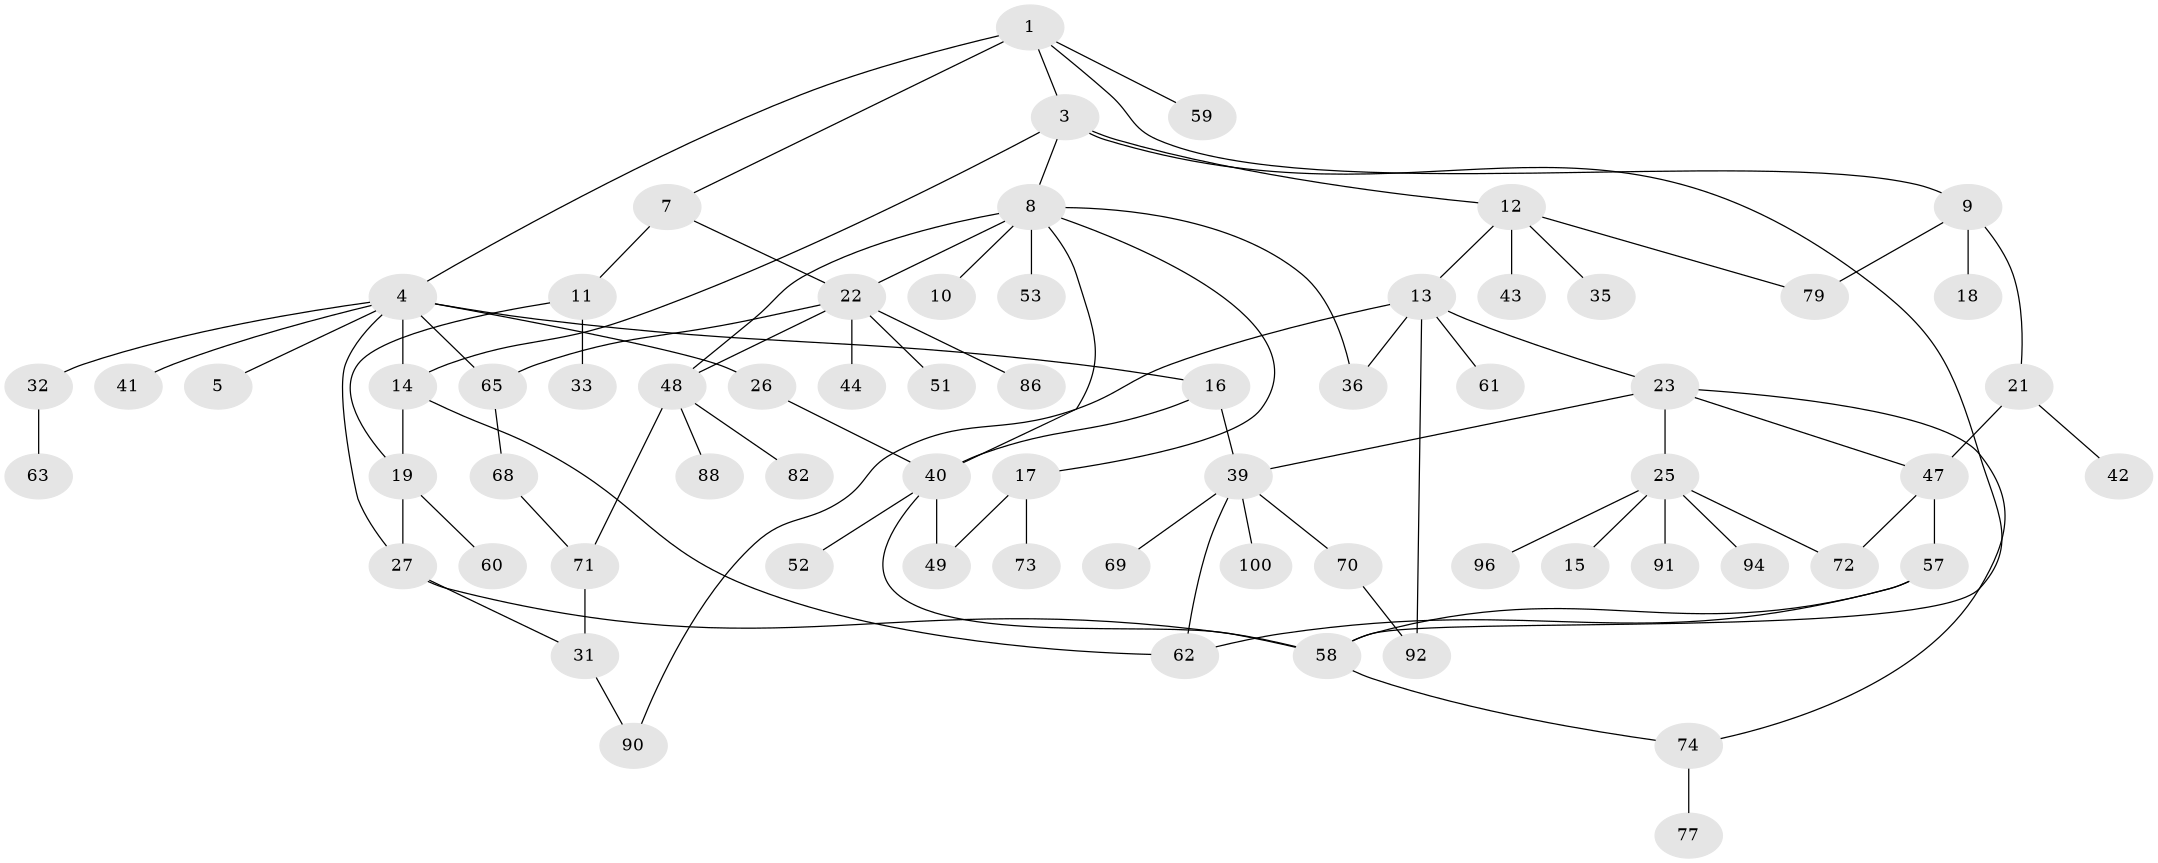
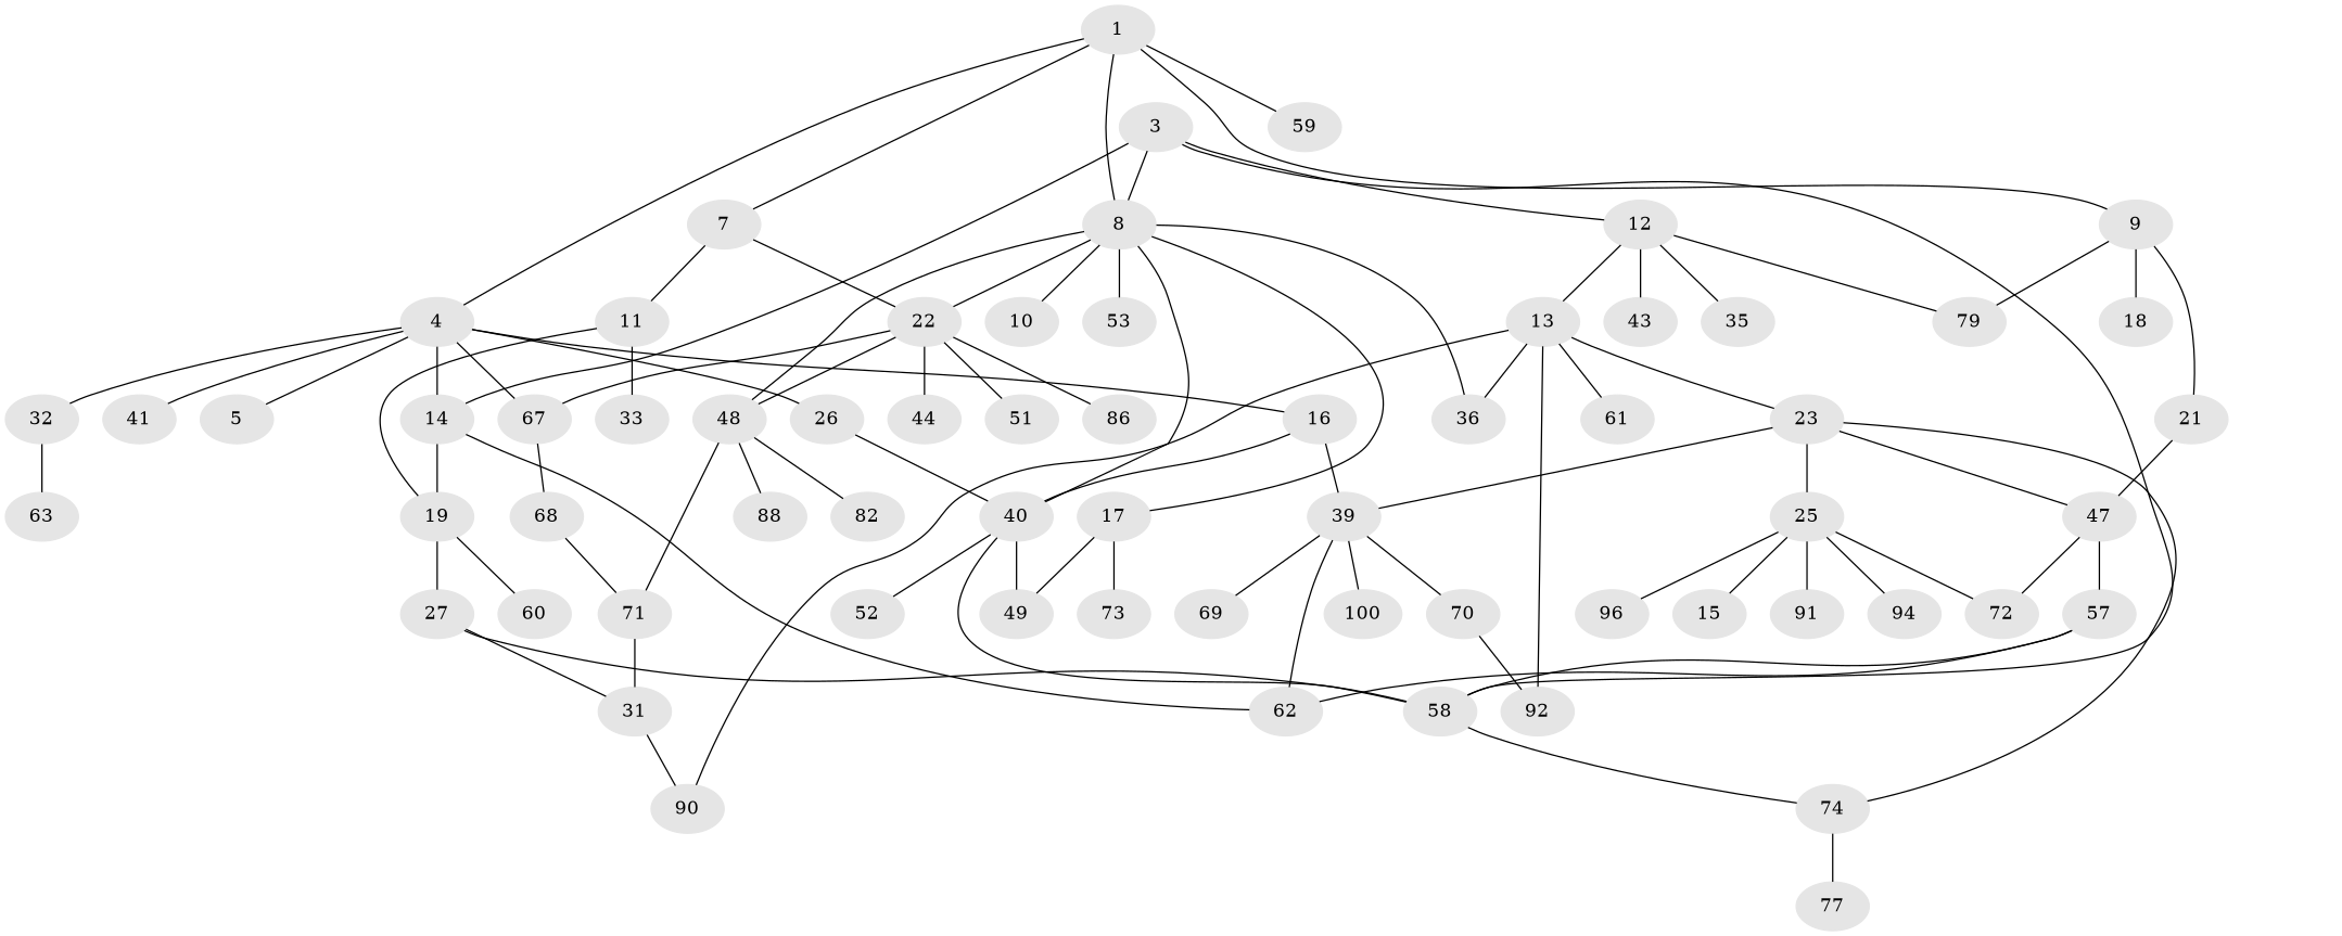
  graph {
    node [color=gray90 style=filled]
    1 [super="+2"]
    3 [super="+45"]
    4 [super="+6"]
    7 [super="+64"]
    9 [super="+81"]
    59
    8 [super="+38"]
    12 [super="+37"]
    14 [super="+15"]
    58 [super="+84"]
    5
    16 [super="+55"]
    26 [super="+28"]
    27 [super="+65"]
    32 [super="+54"]
    41
-   67 [super="+99" label=65]
+   67 [super="+99"]
    11 [super="+30"]
    22 [super="+83"]
    18
    21 [super="+93"]
    79
    10
    17 [super="+29"]
    36
    40 [super="+46"]
    48 [super="+78"]
    53
    13 [super="+20"]
    35 [super="+56"]
    43
    19 [super="+50"]
    62
    74 [super="+76"]
    39 [super="+66"]
    31
    63
    68
    33
    44 [super="+87"]
    51
    86
    49 [super="+95"]
    73
    52
    71 [super="+85"]
    82
    88
-   42
    47 [super="+97"]
    60
    23 [super="+24"]
    61
    90
    92
    25 [super="+34"]
    69
    70 [super="+80"]
    100
    72
    57 [super="+98"]
    n62 [label=15]
    91
    94
    96
    77
-   1 -- 3
+   1 -- 8
    1 -- 4
    1 -- 7
    1 -- 9
    1 -- 59
    3 -- 8
    3 -- 12
    3 -- 14
    3 -- 58
    4 -- 14
    4 -- 5
    4 -- 16
    4 -- 26
-   4 -- 27
    4 -- 32
    4 -- 41
    4 -- 67
    7 -- 11
    7 -- 22
    9 -- 18
    9 -- 21
    9 -- 79
    8 -- 22
    8 -- 10
    8 -- 17
    8 -- 36
    8 -- 40
    8 -- 48
    8 -- 53
    12 -- 79
    12 -- 13
    12 -- 35
    12 -- 43
    14 -- 19
    14 -- 62
    58 -- 74
    16 -- 40
    16 -- 39
    26 -- 40
    27 -- 58
    27 -- 31
    32 -- 63
    67 -- 68
    11 -- 19
    11 -- 33
    22 -- 67
    22 -- 48
    22 -- 44
    22 -- 51
    22 -- 86
-   21 -- 42
    21 -- 47 [weight=2]
    17 -- 49
    17 -- 73
    40 -- 58
    40 -- 49
    40 -- 52
    48 -- 71
    48 -- 82
    48 -- 88
    13 -- 36
    13 -- 23
    13 -- 61
    13 -- 90
    13 -- 92
    19 -- 27
    19 -- 60
    74 -- 77
    39 -- 62
    39 -- 69
    39 -- 70
    39 -- 100
    31 -- 90
    68 -- 71
    71 -- 31
    47 -- 72
    47 -- 57
    23 -- 74
    23 -- 39
    23 -- 47
    23 -- 25
    25 -- 72
    25 -- n62
    25 -- 91
    25 -- 94
    25 -- 96
    70 -- 92
    57 -- 58
    57 -- 62
  }
